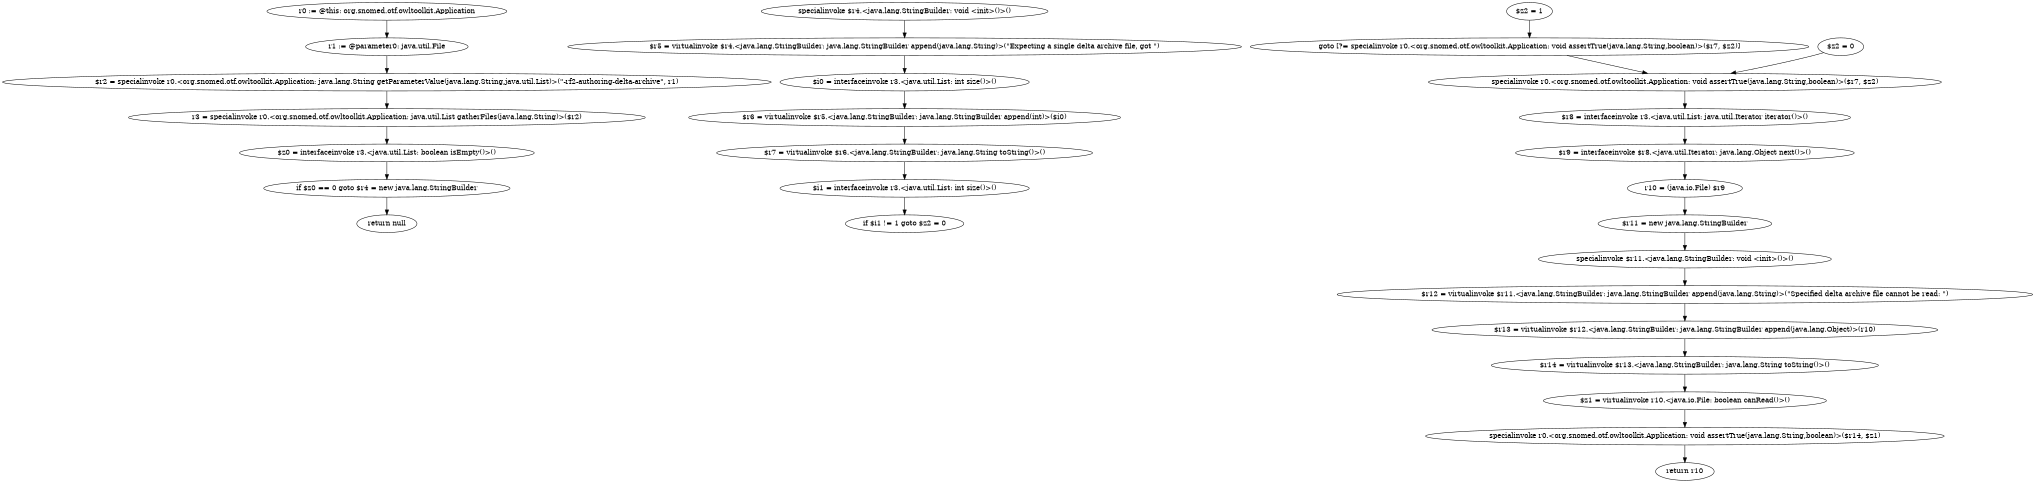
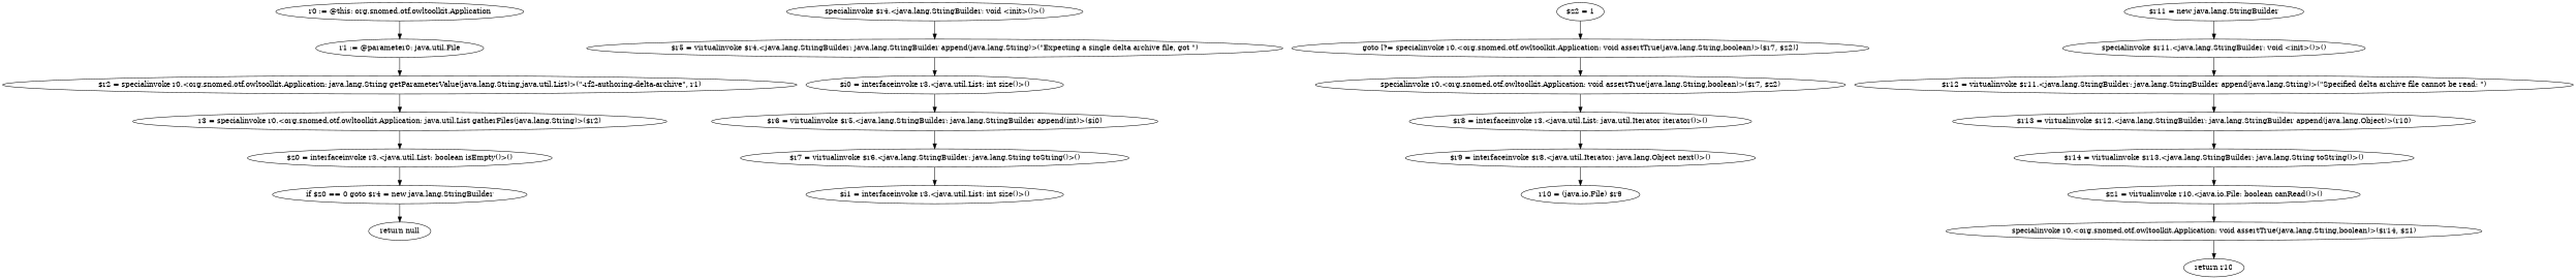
  digraph {
    n1 [label="r1 := @parameter0: java.util.File"]
    "r0 := @this: org.snomed.otf.owltoolkit.Application"
    "$r2 = specialinvoke r0.<org.snomed.otf.owltoolkit.Application: java.lang.String getParameterValue(java.lang.String,java.util.List)>(\"-rf2-authoring-delta-archive\", r1)"
    "r3 = specialinvoke r0.<org.snomed.otf.owltoolkit.Application: java.util.List gatherFiles(java.lang.String)>($r2)"
    "$z0 = interfaceinvoke r3.<java.util.List: boolean isEmpty()>()"
    "if $z0 == 0 goto $r4 = new java.lang.StringBuilder"
    "return null"
    "specialinvoke $r4.<java.lang.StringBuilder: void <init>()>()"
    "$r5 = virtualinvoke $r4.<java.lang.StringBuilder: java.lang.StringBuilder append(java.lang.String)>(\"Expecting a single delta archive file, got \")"
    "$i0 = interfaceinvoke r3.<java.util.List: int size()>()"
    "$r6 = virtualinvoke $r5.<java.lang.StringBuilder: java.lang.StringBuilder append(int)>($i0)"
    "$r7 = virtualinvoke $r6.<java.lang.StringBuilder: java.lang.String toString()>()"
    "$i1 = interfaceinvoke r3.<java.util.List: int size()>()"
-   "if $i1 != 1 goto $z2 = 0"
    "$z2 = 1"
    "goto [?= specialinvoke r0.<org.snomed.otf.owltoolkit.Application: void assertTrue(java.lang.String,boolean)>($r7, $z2)]"
-   "$z2 = 0"
    "specialinvoke r0.<org.snomed.otf.owltoolkit.Application: void assertTrue(java.lang.String,boolean)>($r7, $z2)"
    "$r8 = interfaceinvoke r3.<java.util.List: java.util.Iterator iterator()>()"
    "$r9 = interfaceinvoke $r8.<java.util.Iterator: java.lang.Object next()>()"
    "r10 = (java.io.File) $r9"
    "$r11 = new java.lang.StringBuilder"
    "specialinvoke $r11.<java.lang.StringBuilder: void <init>()>()"
    "$r12 = virtualinvoke $r11.<java.lang.StringBuilder: java.lang.StringBuilder append(java.lang.String)>(\"Specified delta archive file cannot be read: \")"
    "$r13 = virtualinvoke $r12.<java.lang.StringBuilder: java.lang.StringBuilder append(java.lang.Object)>(r10)"
    "$r14 = virtualinvoke $r13.<java.lang.StringBuilder: java.lang.String toString()>()"
    "$z1 = virtualinvoke r10.<java.io.File: boolean canRead()>()"
    "specialinvoke r0.<org.snomed.otf.owltoolkit.Application: void assertTrue(java.lang.String,boolean)>($r14, $z1)"
    "return r10"
    n1 -> "$r2 = specialinvoke r0.<org.snomed.otf.owltoolkit.Application: java.lang.String getParameterValue(java.lang.String,java.util.List)>(\"-rf2-authoring-delta-archive\", r1)"
    "r0 := @this: org.snomed.otf.owltoolkit.Application" -> n1
    "$r2 = specialinvoke r0.<org.snomed.otf.owltoolkit.Application: java.lang.String getParameterValue(java.lang.String,java.util.List)>(\"-rf2-authoring-delta-archive\", r1)" -> "r3 = specialinvoke r0.<org.snomed.otf.owltoolkit.Application: java.util.List gatherFiles(java.lang.String)>($r2)"
    "r3 = specialinvoke r0.<org.snomed.otf.owltoolkit.Application: java.util.List gatherFiles(java.lang.String)>($r2)" -> "$z0 = interfaceinvoke r3.<java.util.List: boolean isEmpty()>()"
    "$z0 = interfaceinvoke r3.<java.util.List: boolean isEmpty()>()" -> "if $z0 == 0 goto $r4 = new java.lang.StringBuilder"
    "if $z0 == 0 goto $r4 = new java.lang.StringBuilder" -> "return null"
    "specialinvoke $r4.<java.lang.StringBuilder: void <init>()>()" -> "$r5 = virtualinvoke $r4.<java.lang.StringBuilder: java.lang.StringBuilder append(java.lang.String)>(\"Expecting a single delta archive file, got \")"
    "$r5 = virtualinvoke $r4.<java.lang.StringBuilder: java.lang.StringBuilder append(java.lang.String)>(\"Expecting a single delta archive file, got \")" -> "$i0 = interfaceinvoke r3.<java.util.List: int size()>()"
    "$i0 = interfaceinvoke r3.<java.util.List: int size()>()" -> "$r6 = virtualinvoke $r5.<java.lang.StringBuilder: java.lang.StringBuilder append(int)>($i0)"
    "$r6 = virtualinvoke $r5.<java.lang.StringBuilder: java.lang.StringBuilder append(int)>($i0)" -> "$r7 = virtualinvoke $r6.<java.lang.StringBuilder: java.lang.String toString()>()"
    "$r7 = virtualinvoke $r6.<java.lang.StringBuilder: java.lang.String toString()>()" -> "$i1 = interfaceinvoke r3.<java.util.List: int size()>()"
-   "$i1 = interfaceinvoke r3.<java.util.List: int size()>()" -> "if $i1 != 1 goto $z2 = 0"
    "$z2 = 1" -> "goto [?= specialinvoke r0.<org.snomed.otf.owltoolkit.Application: void assertTrue(java.lang.String,boolean)>($r7, $z2)]"
    "goto [?= specialinvoke r0.<org.snomed.otf.owltoolkit.Application: void assertTrue(java.lang.String,boolean)>($r7, $z2)]" -> "specialinvoke r0.<org.snomed.otf.owltoolkit.Application: void assertTrue(java.lang.String,boolean)>($r7, $z2)"
-   "$z2 = 0" -> "specialinvoke r0.<org.snomed.otf.owltoolkit.Application: void assertTrue(java.lang.String,boolean)>($r7, $z2)"
    "specialinvoke r0.<org.snomed.otf.owltoolkit.Application: void assertTrue(java.lang.String,boolean)>($r7, $z2)" -> "$r8 = interfaceinvoke r3.<java.util.List: java.util.Iterator iterator()>()"
    "$r8 = interfaceinvoke r3.<java.util.List: java.util.Iterator iterator()>()" -> "$r9 = interfaceinvoke $r8.<java.util.Iterator: java.lang.Object next()>()"
    "$r9 = interfaceinvoke $r8.<java.util.Iterator: java.lang.Object next()>()" -> "r10 = (java.io.File) $r9"
-   "r10 = (java.io.File) $r9" -> "$r11 = new java.lang.StringBuilder"
    "$r11 = new java.lang.StringBuilder" -> "specialinvoke $r11.<java.lang.StringBuilder: void <init>()>()"
    "specialinvoke $r11.<java.lang.StringBuilder: void <init>()>()" -> "$r12 = virtualinvoke $r11.<java.lang.StringBuilder: java.lang.StringBuilder append(java.lang.String)>(\"Specified delta archive file cannot be read: \")"
    "$r12 = virtualinvoke $r11.<java.lang.StringBuilder: java.lang.StringBuilder append(java.lang.String)>(\"Specified delta archive file cannot be read: \")" -> "$r13 = virtualinvoke $r12.<java.lang.StringBuilder: java.lang.StringBuilder append(java.lang.Object)>(r10)"
    "$r13 = virtualinvoke $r12.<java.lang.StringBuilder: java.lang.StringBuilder append(java.lang.Object)>(r10)" -> "$r14 = virtualinvoke $r13.<java.lang.StringBuilder: java.lang.String toString()>()"
    "$r14 = virtualinvoke $r13.<java.lang.StringBuilder: java.lang.String toString()>()" -> "$z1 = virtualinvoke r10.<java.io.File: boolean canRead()>()"
    "$z1 = virtualinvoke r10.<java.io.File: boolean canRead()>()" -> "specialinvoke r0.<org.snomed.otf.owltoolkit.Application: void assertTrue(java.lang.String,boolean)>($r14, $z1)"
    "specialinvoke r0.<org.snomed.otf.owltoolkit.Application: void assertTrue(java.lang.String,boolean)>($r14, $z1)" -> "return r10"
  }
